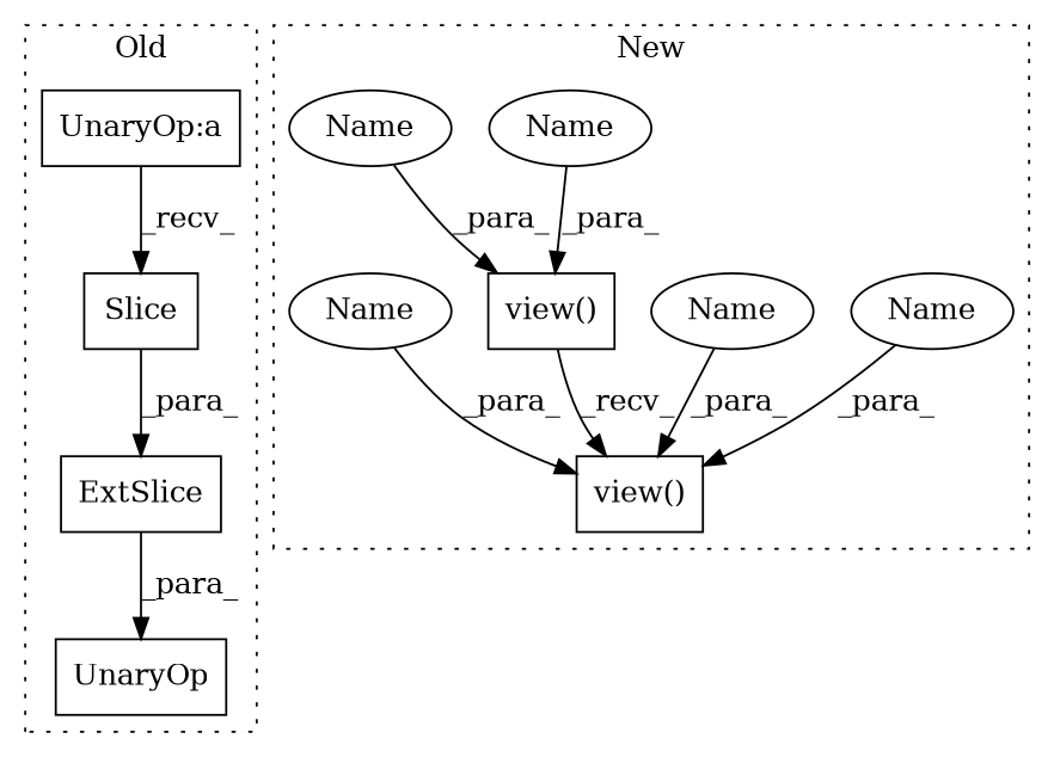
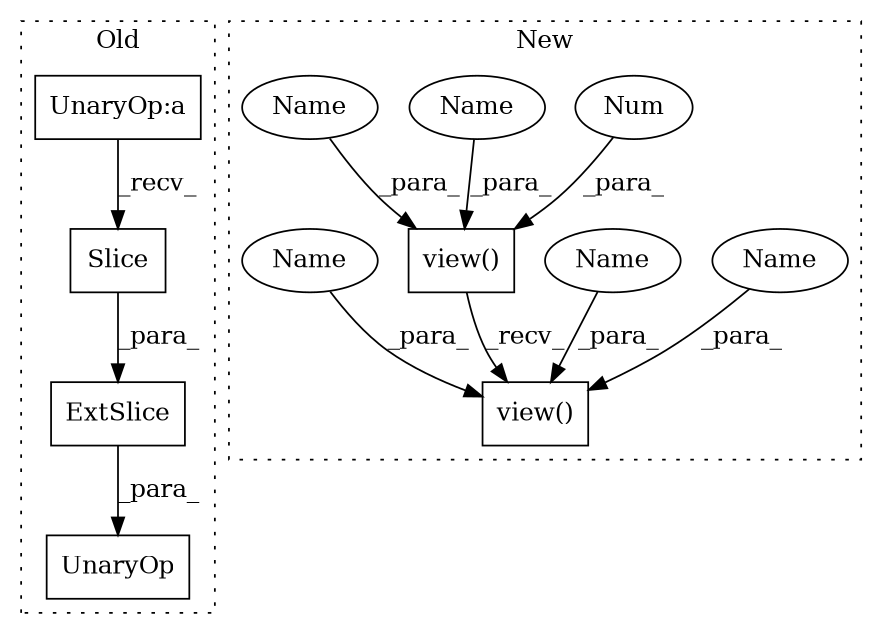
  digraph {
    node [a=87 l=1 shape=box]
    n1 [a=80 label=Slice s=1492]
    n2 [a=61 l=2 label="UnaryOp:a" s=1493]
    n3 [a=85 label=ExtSlice s=1487]
    n4 [a=63 l="12,0" label=UnaryOp s="1487,0"]
    n5 [a=75 l="7,1" label="view()" s="2413,2430"]
+   n6 [a=76 label=Num s=2426 shape=ellipse]
    n7 [a=75 l="7,1" label="view()" s="2738,2752"]
    n8 [label=Name s=2748 shape=ellipse]
    n9 [label=Name s=2751 shape=ellipse]
    n10 [label=Name s=2423 shape=ellipse]
    n11 [label=Name s=2420 shape=ellipse]
    n12 [label=Name s=2745 shape=ellipse]
    subgraph cluster_1 {
      label=Old
      style=dotted
      n1
      n2
      n3
      n4
    }
    subgraph cluster_2 {
      label=New
      style=dotted
      n5
+     n6
      n7
      n8
      n9
      n10
      n11
      n12
    }
    n1 -> n3 [label=_para_]
    n2 -> n1 [label=_recv_]
    n3 -> n4 [label=_para_]
    n5 -> n7 [label=_recv_]
+   n6 -> n5 [label=_para_]
    n8 -> n7 [label=_para_]
    n9 -> n7 [label=_para_]
    n10 -> n5 [label=_para_]
    n11 -> n5 [label=_para_]
    n12 -> n7 [label=_para_]
  }
